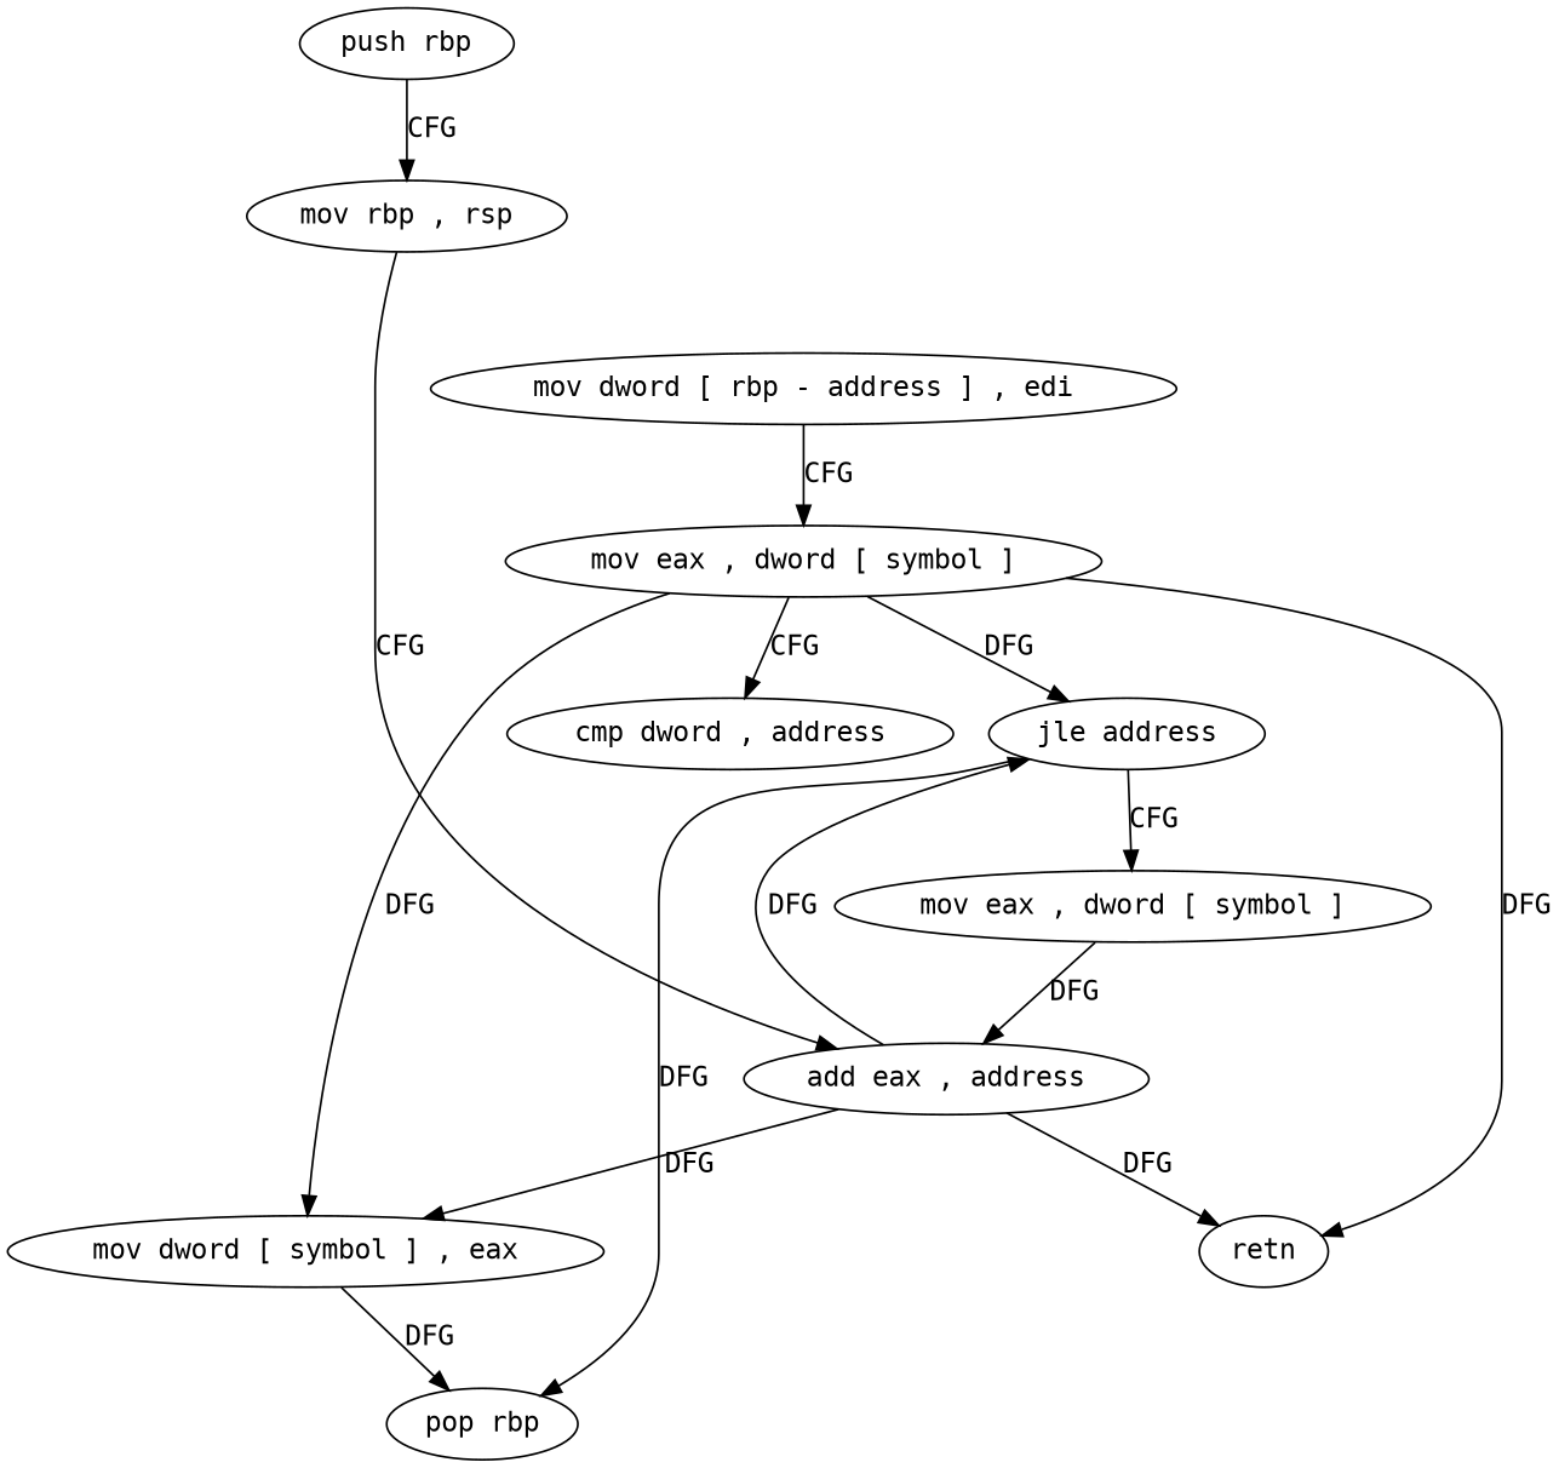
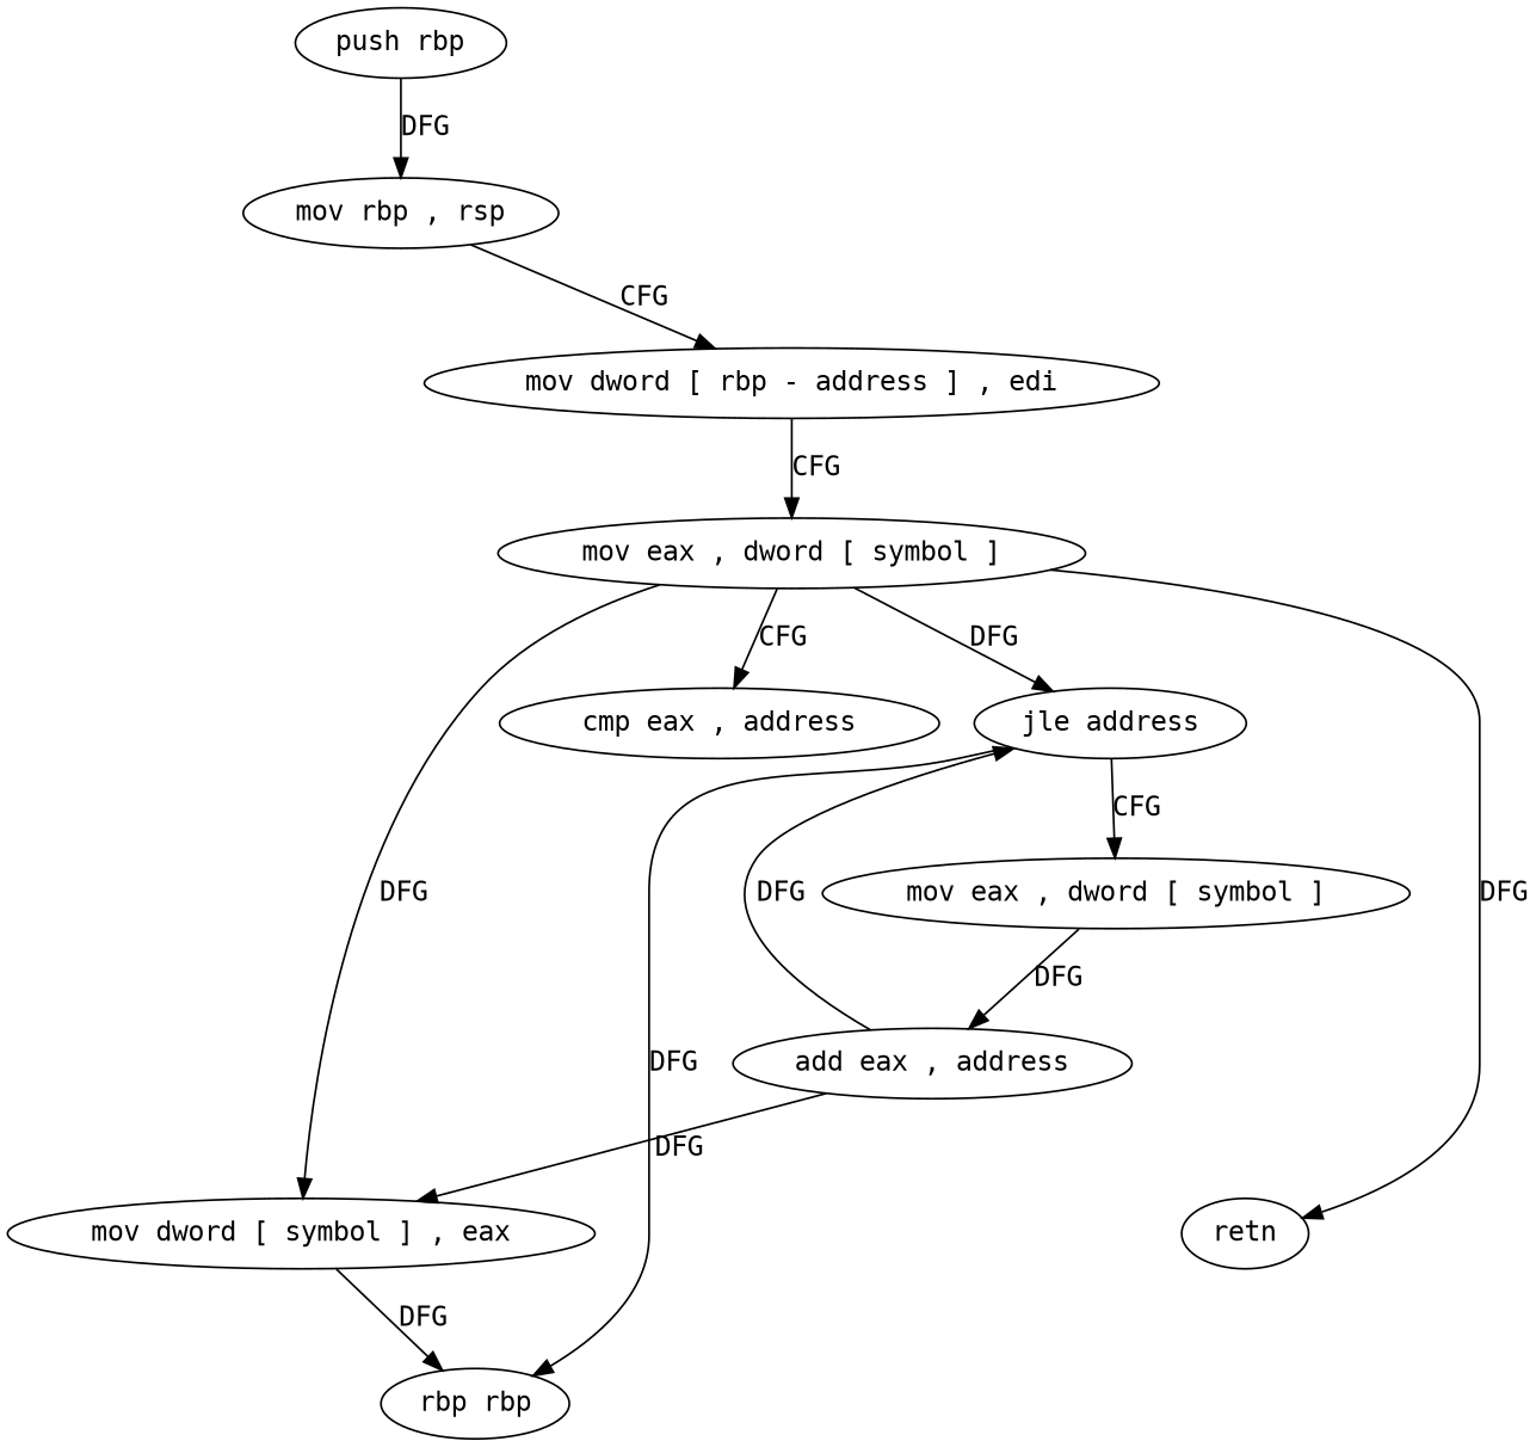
  digraph {
    fontname="DejaVu Sans Mono"
    node [fontname="DejaVu Sans Mono"]
    edge [fontname="DejaVu Sans Mono"]
    n1 [label="push rbp"]
    n2 [label="mov rbp , rsp"]
    n3 [label="mov dword [ rbp - address ] , edi"]
    n4 [label="mov eax , dword [ symbol ]"]
-   n5 [label="cmp dword , address"]
+   n5 [label="cmp eax , address"]
    n6 [label="jle address"]
    n7 [label=retn]
    n8 [label="mov dword [ symbol ] , eax"]
-   n9 [label="pop rbp"]
+   n9 [label="rbp rbp"]
    n10 [label="mov eax , dword [ symbol ]"]
    n11 [label="add eax , address"]
-   n1 -> n2 [label=CFG]
-   n2 -> n11 [label=CFG]
+   n1 -> n2 [label=DFG]
+   n2 -> n3 [label=CFG]
    n3 -> n4 [label=CFG]
    n4 -> n5 [label=CFG]
    n4 -> n6 [label=DFG]
    n4 -> n7 [label=DFG]
    n4 -> n8 [label=DFG]
    n6 -> n9 [label=DFG]
    n6 -> n10 [label=CFG]
    n8 -> n9 [label=DFG]
    n10 -> n11 [label=DFG]
    n11 -> n6 [label=DFG]
-   n11 -> n7 [label=DFG]
    n11 -> n8 [label=DFG]
  }
